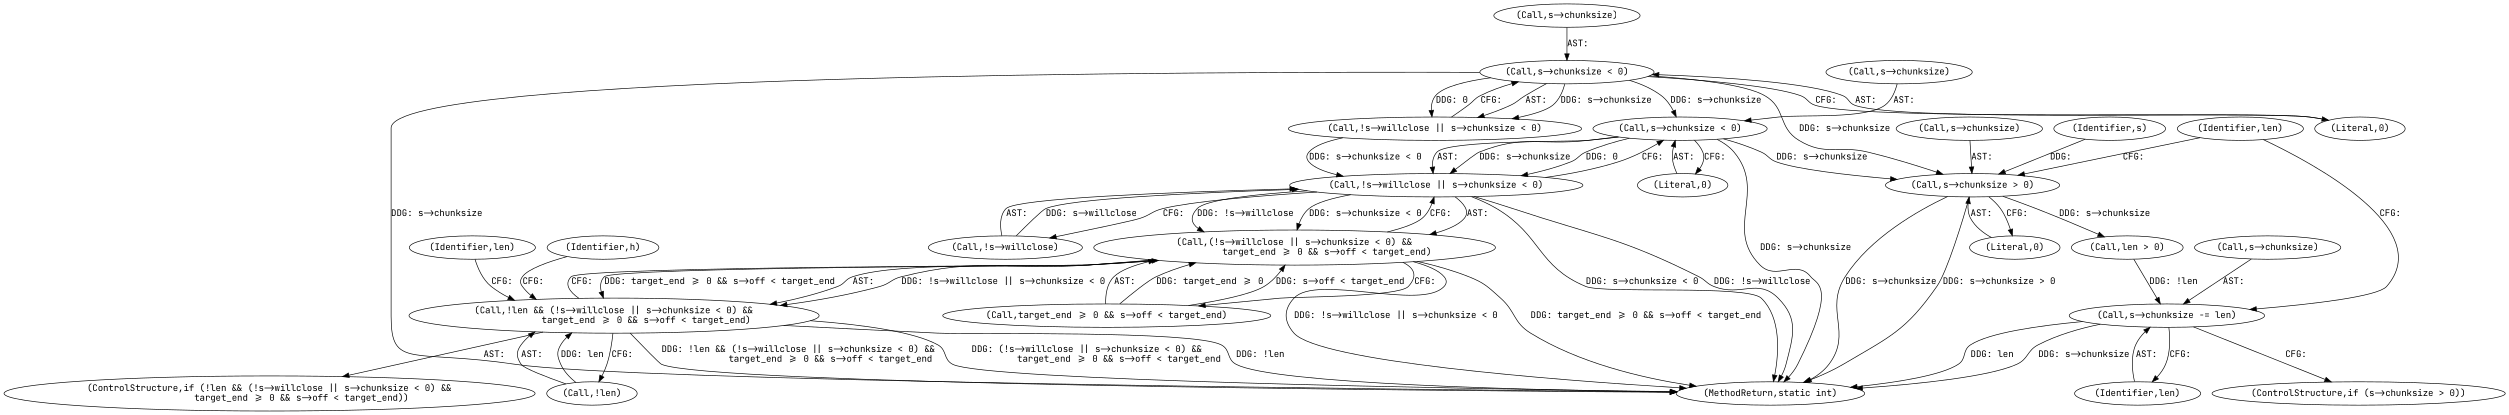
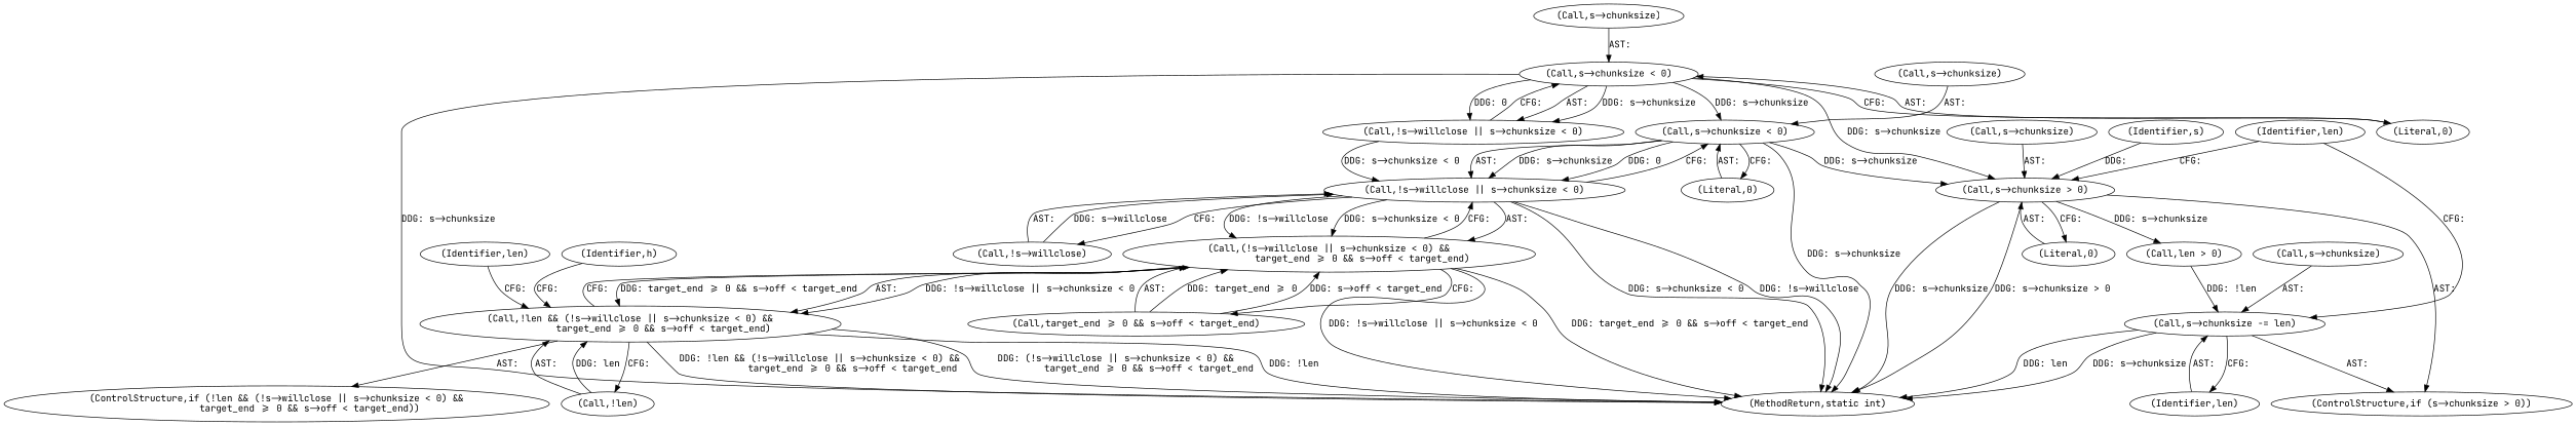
  digraph {
    fontname="JetBrains Mono"
    node [fontname="JetBrains Mono"]
    edge [fontname="JetBrains Mono"]
    n1 [label="(Call,s->chunksize < 0)"]
    n2 [label="(Call,!s->willclose || s->chunksize < 0)"]
    n3 [label="(Call,s->chunksize > 0)"]
    n4 [label="(MethodReturn,static int)"]
    n5 [label="(Literal,0)"]
    n6 [label="(Call,(!s->willclose || s->chunksize < 0) &&\n            target_end >= 0 && s->off < target_end)"]
    n7 [label="(Call,!s->willclose)"]
    n8 [label="(Literal,0)"]
    n9 [label="(ControlStructure,if (s->chunksize > 0))"]
    n10 [label="(Call,len > 0)"]
    n11 [label="(Call,s->chunksize < 0)"]
    n12 [label="(Call,!s->willclose || s->chunksize < 0)"]
    n13 [label="(Literal,0)"]
    n14 [label="(Call,!len && (!s->willclose || s->chunksize < 0) &&\n            target_end >= 0 && s->off < target_end)"]
    n15 [label="(Call,target_end >= 0 && s->off < target_end)"]
    n16 [label="(ControlStructure,if (!len && (!s->willclose || s->chunksize < 0) &&\n            target_end >= 0 && s->off < target_end))"]
    n17 [label="(Call,!len)"]
    n18 [label="(Call,s->chunksize -= len)"]
    n19 [label="(Identifier,len)"]
    n20 [label="(Call,s->chunksize)"]
    n21 [label="(Identifier,h)"]
    n22 [label="(Identifier,len)"]
    n23 [label="(Call,s->chunksize)"]
    n24 [label="(Call,s->chunksize)"]
    n25 [label="(Identifier,s)"]
    n26 [label="(Call,s->chunksize)"]
    n27 [label="(Identifier,len)"]
    n1 -> n2 [label="AST: "]
    n1 -> n2 [label="DDG: s->chunksize"]
    n1 -> n2 [label="DDG: 0"]
    n1 -> n3 [label="DDG: s->chunksize"]
    n1 -> n4 [label="DDG: s->chunksize"]
    n1 -> n5 [label="CFG: "]
    n2 -> n1 [label="CFG: "]
    n2 -> n4 [label="DDG: s->chunksize < 0"]
    n2 -> n4 [label="DDG: !s->willclose"]
    n2 -> n6 [label="AST: "]
    n2 -> n6 [label="DDG: !s->willclose"]
    n2 -> n6 [label="DDG: s->chunksize < 0"]
    n2 -> n7 [label="CFG: "]
    n3 -> n4 [label="DDG: s->chunksize"]
    n3 -> n4 [label="DDG: s->chunksize > 0"]
    n3 -> n8 [label="CFG: "]
+   n3 -> n9 [label="AST: "]
    n3 -> n10 [label="DDG: s->chunksize"]
    n5 -> n1 [label="AST: "]
    n6 -> n2 [label="CFG: "]
    n6 -> n4 [label="DDG: target_end >= 0 && s->off < target_end"]
    n6 -> n4 [label="DDG: !s->willclose || s->chunksize < 0"]
    n6 -> n14 [label="AST: "]
    n6 -> n14 [label="DDG: !s->willclose || s->chunksize < 0"]
    n6 -> n14 [label="DDG: target_end >= 0 && s->off < target_end"]
    n6 -> n15 [label="CFG: "]
    n7 -> n2 [label="AST: "]
    n7 -> n2 [label="DDG: s->willclose"]
    n8 -> n3 [label="AST: "]
    n10 -> n18 [label="DDG: !len"]
    n11 -> n1 [label="DDG: s->chunksize"]
    n11 -> n3 [label="DDG: s->chunksize"]
    n11 -> n4 [label="DDG: s->chunksize"]
    n11 -> n12 [label="AST: "]
    n11 -> n12 [label="DDG: s->chunksize"]
    n11 -> n12 [label="DDG: 0"]
    n11 -> n13 [label="CFG: "]
    n12 -> n2 [label="DDG: s->chunksize < 0"]
    n12 -> n11 [label="CFG: "]
    n13 -> n11 [label="AST: "]
    n14 -> n4 [label="DDG: (!s->willclose || s->chunksize < 0) &&\n            target_end >= 0 && s->off < target_end"]
    n14 -> n4 [label="DDG: !len"]
    n14 -> n4 [label="DDG: !len && (!s->willclose || s->chunksize < 0) &&\n            target_end >= 0 && s->off < target_end"]
    n14 -> n6 [label="CFG: "]
    n14 -> n16 [label="AST: "]
    n14 -> n17 [label="CFG: "]
    n15 -> n6 [label="AST: "]
    n15 -> n6 [label="DDG: target_end >= 0"]
    n15 -> n6 [label="DDG: s->off < target_end"]
    n17 -> n14 [label="AST: "]
    n17 -> n14 [label="DDG: len"]
    n18 -> n4 [label="DDG: s->chunksize"]
    n18 -> n4 [label="DDG: len"]
-   n18 -> n9 [label="CFG: "]
+   n18 -> n9 [label="AST: "]
    n18 -> n19 [label="CFG: "]
    n19 -> n18 [label="AST: "]
    n20 -> n3 [label="AST: "]
    n21 -> n14 [label="CFG: "]
    n22 -> n14 [label="CFG: "]
    n23 -> n18 [label="AST: "]
    n24 -> n1 [label="AST: "]
    n25 -> n3 [label="DDG: "]
    n26 -> n11 [label="AST: "]
    n27 -> n3 [label="CFG: "]
    n27 -> n18 [label="CFG: "]
  }
